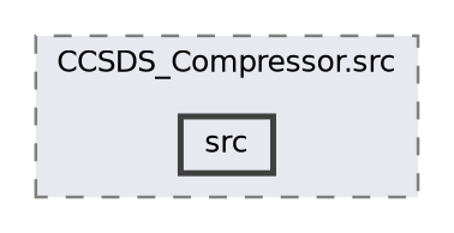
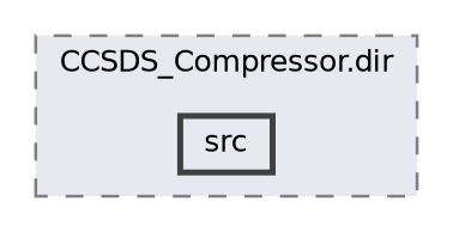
  digraph {
    compound=true
    n1 [color=grey25 fillcolor="#e6e9ef" fontname=Helvetica fontsize=10 height=0.2 label=src shape=box style="filled,bold" width=0.4]
    subgraph cluster_1 {
      bgcolor="#e6e9ef"
      fontname=Helvetica
      fontsize=10
-     label="CCSDS_Compressor.src"
+     label="CCSDS_Compressor.dir"
      pencolor=grey50
      style="filled,dashed"
      n1
    }
  }
